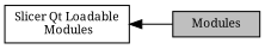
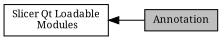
  digraph {
    rankdir=LR
    fontname="Noto Serif"
    node [color=black fontname="Noto Serif" fontsize=10 shape=record]
-   n1 [fillcolor=grey75 fontcolor=black height=0.2 label=Modules style=filled width=0.4]
+   n1 [fillcolor=grey75 fontcolor=black height=0.2 label=Annotation style=filled width=0.4]
    n2 [height=0.2 label="Slicer Qt Loadable\l Modules" width=0.4]
    n2 -> n1 [dir=back fontname="Noto Serif" fontsize=10 labelfontname=Helvetica labelfontsize=10 shape=plaintext style=solid]
  }
